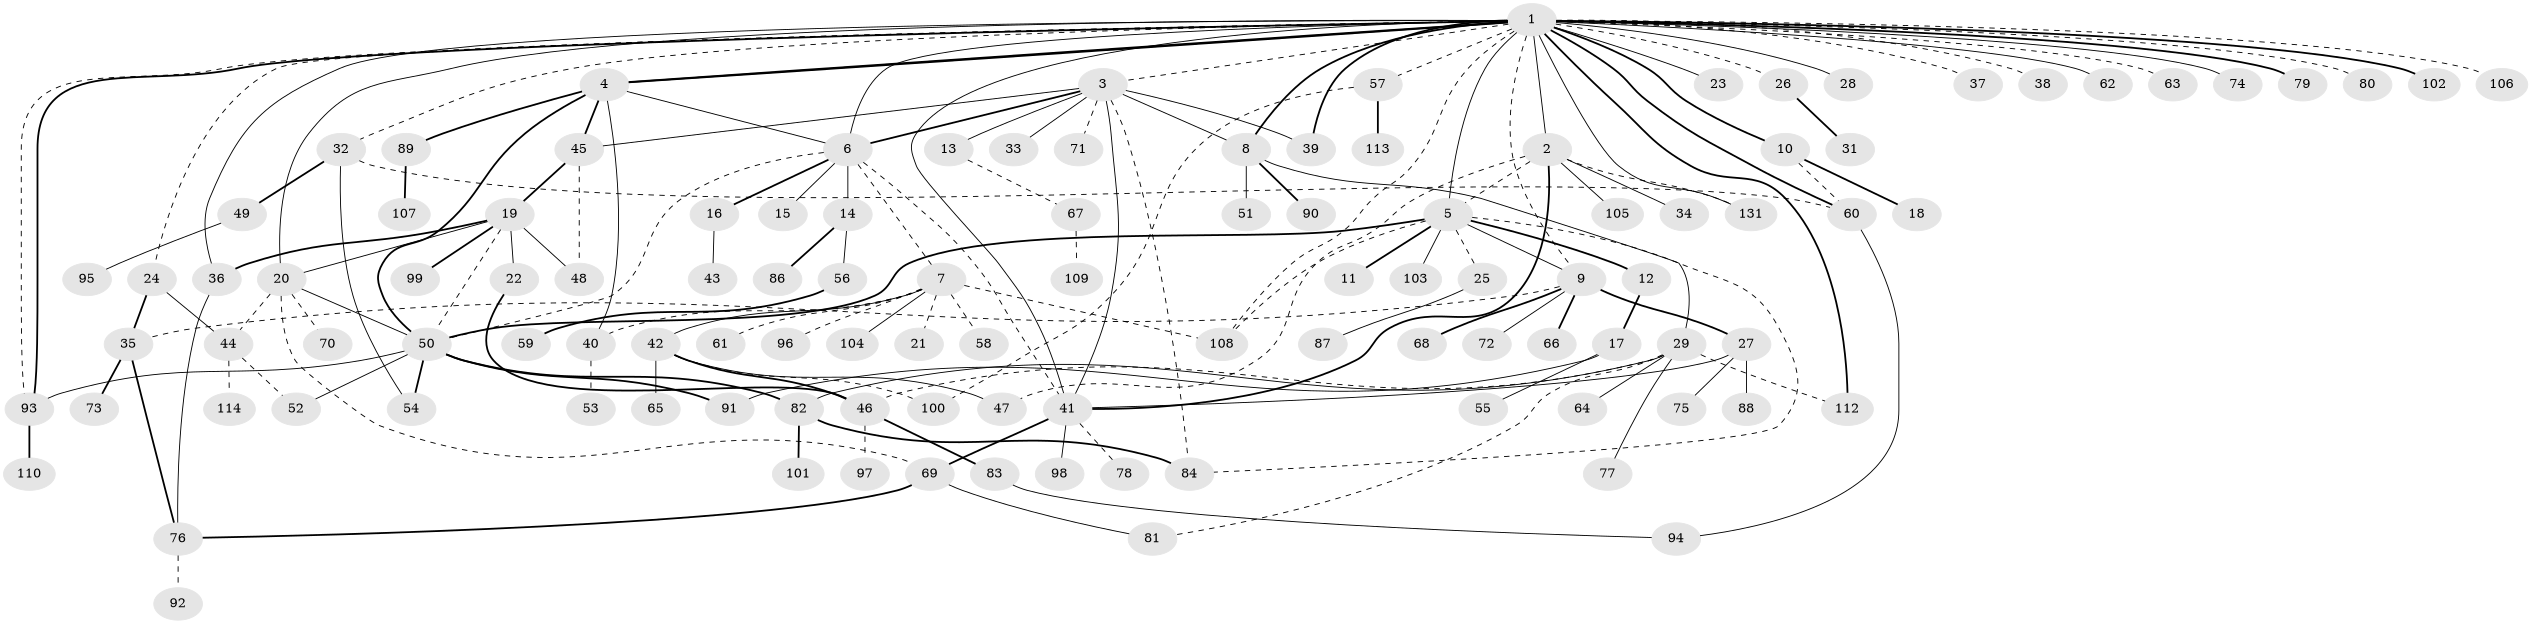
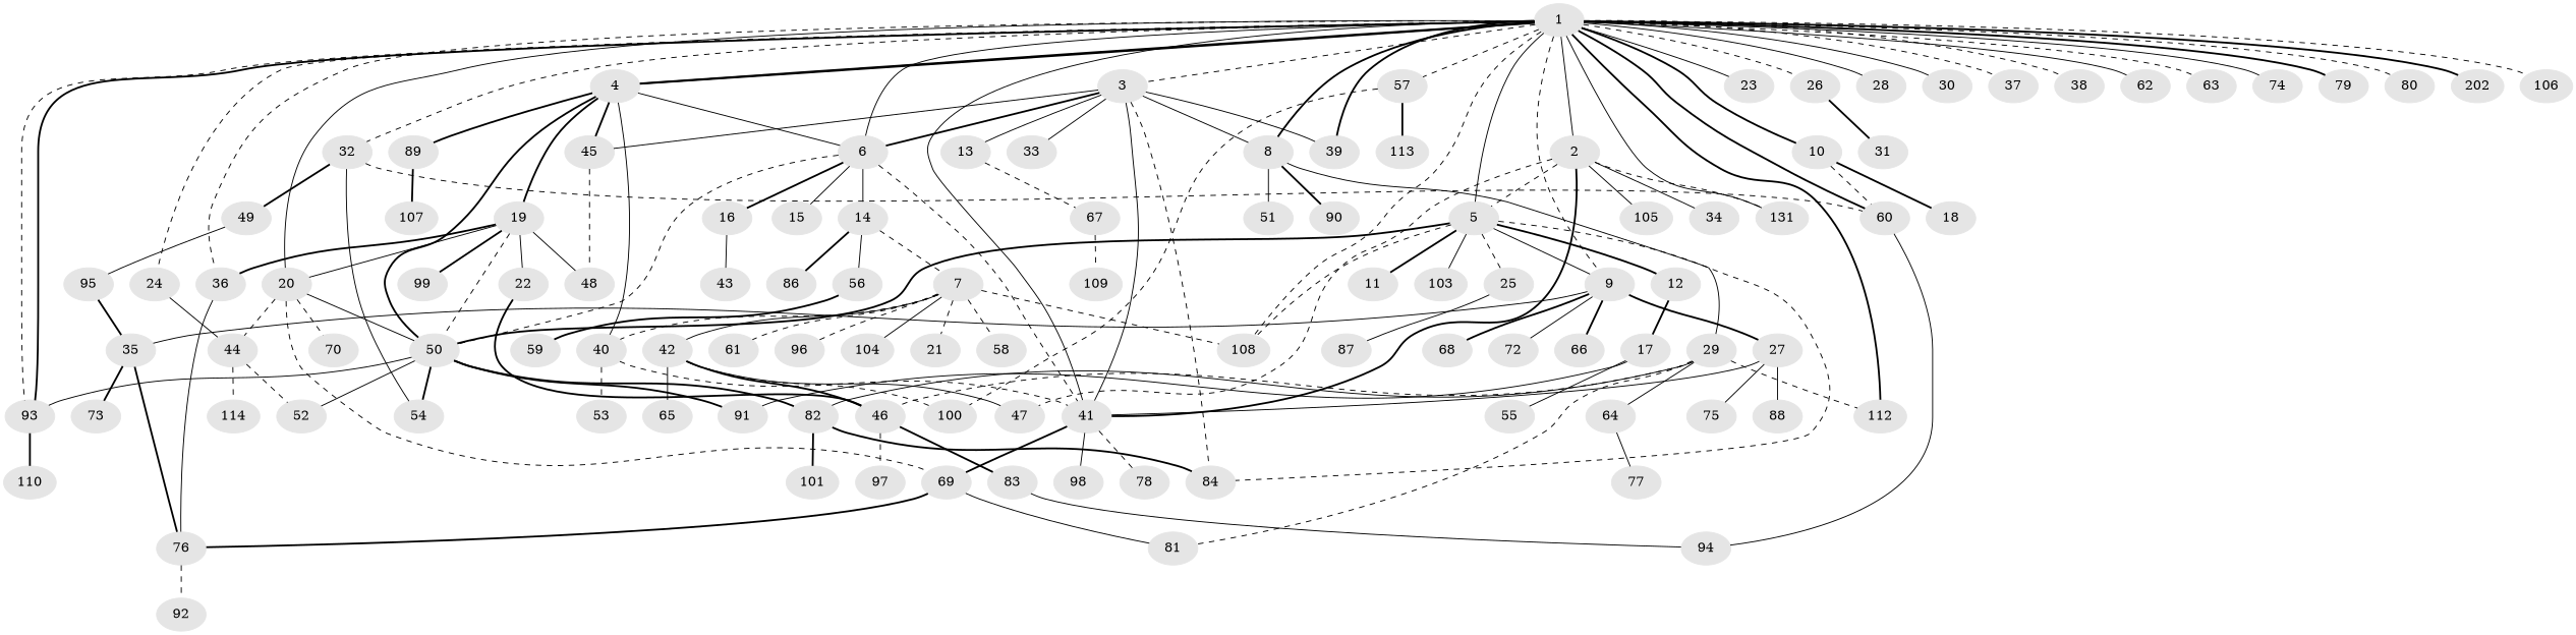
  graph {
    node [color=gray90 style=filled]
    edge [style=solid]
    1
    2
    3
    4
    5
    6
    8
    9
    10
    20
    23
    24
    26
    28
+   30
    32
    36
    37
    38
    39
    41
    57
    60
    62
    63
    74
    79
    80
    93
-   102
+   102 [label=202]
    106
    108
    n33 [label=131]
    112
    34
    47
    105
    13
    33
    45
-   71
    84
    19
    40
    50
    89
    11
    12
    25
    103
    7
    14
    15
    16
    29
    51
    90
    27
    35
    66
    68
    72
    18
    69
    44
    70
    31
    49
    54
    76
    78
    98
    100
    113
    94
    110
    67
    48
    22
    99
    53
    91
    82
    52
    107
    17
    87
    21
    42
    58
    61
    96
    104
    56
    86
    43
    81
    46
    65
    64
    75
    88
    73
    55
    109
    59
    114
    83
    97
    77
    101
    95
    92
    1 -- 2
    1 -- 3 [style=dashed]
    1 -- 4 [style=bold]
    1 -- 4 [style=bold]
    1 -- 5
    1 -- 6
    1 -- 8 [style=bold]
    1 -- 9 [style=dashed]
    1 -- 10 [style=bold]
    1 -- 20
    1 -- 23
    1 -- 24 [style=dashed]
    1 -- 26 [style=dashed]
    1 -- 28
+   1 -- 30
    1 -- 32 [style=dashed]
-   1 -- 36
+   1 -- 36 [style=dashed]
    1 -- 37 [style=dashed]
    1 -- 38 [style=dashed]
    1 -- 39 [style=bold]
    1 -- 41
    1 -- 57 [style=dashed]
    1 -- 60 [style=bold]
    1 -- 62
    1 -- 63 [style=dashed]
    1 -- 74
    1 -- 79 [style=bold]
    1 -- 80 [style=dashed]
    1 -- 93 [style=dashed]
    1 -- 93 [style=bold]
    1 -- 102 [style=bold]
    1 -- 106 [style=dashed]
    1 -- 108 [style=dashed]
    1 -- n33
    1 -- 112 [style=bold]
    2 -- 5 [style=dashed]
    2 -- 41 [style=bold]
    2 -- n33 [style=dashed]
    2 -- 34
    2 -- 47 [style=dashed]
    2 -- 105
    3 -- 6 [style=bold]
    3 -- 8
    3 -- 39
    3 -- 41
    3 -- 13
    3 -- 33
    3 -- 45
-   3 -- 71 [style=dashed]
    3 -- 84 [style=dashed]
    4 -- 6
    4 -- 45 [style=bold]
-   45 -- 19 [style=bold]
+   4 -- 19 [style=bold]
    4 -- 40
    4 -- 50 [style=bold]
    4 -- 89 [style=bold]
    5 -- 9
    5 -- 108 [style=dashed]
    5 -- 84 [style=dashed]
    5 -- 50 [style=bold]
    5 -- 11 [style=bold]
    5 -- 12 [style=bold]
    5 -- 25 [style=dashed]
    5 -- 103
    6 -- 41 [style=dashed]
    6 -- 50 [style=dashed]
-   6 -- 7 [style=dashed]
+   14 -- 7 [style=dashed]
    6 -- 14
    6 -- 15
    6 -- 16 [style=bold]
    8 -- 29
    8 -- 51
    8 -- 90 [style=bold]
    9 -- 27 [style=bold]
-   9 -- 35 [style=dashed]
+   9 -- 35
    9 -- 66 [style=bold]
    9 -- 68 [style=bold]
    9 -- 72
    10 -- 60 [style=dashed]
    10 -- 18 [style=bold]
    20 -- 50
    20 -- 69 [style=dashed]
    20 -- 44 [style=dashed]
    20 -- 70 [style=dashed]
-   24 -- 35 [style=bold]
+   95 -- 35 [style=bold]
    24 -- 44
    26 -- 31 [style=bold]
    32 -- 60 [style=dashed]
    32 -- 49 [style=bold]
    32 -- 54
    36 -- 76
    41 -- 69 [style=bold]
    41 -- 78 [style=dashed]
    41 -- 98
    57 -- 100 [style=dashed]
    57 -- 113 [style=bold]
    60 -- 94
    93 -- 110 [style=bold]
    13 -- 67 [style=dashed]
    45 -- 48 [style=dashed]
    19 -- 20
    19 -- 36 [style=bold]
    19 -- 50 [style=dashed]
    19 -- 48
    19 -- 22
    19 -- 99 [style=bold]
+   40 -- 41 [style=dashed]
    40 -- 53 [style=dashed]
    50 -- 93
    50 -- 54 [style=bold]
    50 -- 91 [style=bold]
    50 -- 82 [style=bold]
    50 -- 52
    89 -- 107 [style=bold]
    12 -- 17 [style=bold]
    25 -- 87
    7 -- 108 [style=dashed]
    7 -- 40 [style=dashed]
    7 -- 21 [style=dashed]
    7 -- 42
    7 -- 58 [style=dashed]
    7 -- 61 [style=dashed]
    7 -- 96 [style=dashed]
    7 -- 104
    14 -- 56
    14 -- 86 [style=bold]
    16 -- 43
    29 -- 112 [style=dashed]
    29 -- 82
    29 -- 81 [style=dashed]
    29 -- 46 [style=dashed]
    29 -- 64
    27 -- 41
    27 -- 75
    27 -- 88
    35 -- 76 [style=bold]
    35 -- 73 [style=bold]
    69 -- 76 [style=bold]
    69 -- 81
    44 -- 52 [style=dashed]
    44 -- 114 [style=dashed]
    49 -- 95
    76 -- 92 [style=dashed]
    67 -- 109 [style=dashed]
    22 -- 46 [style=bold]
    82 -- 84 [style=bold]
    82 -- 101 [style=bold]
    17 -- 91
    17 -- 55
    42 -- 47
    42 -- 100 [style=dashed]
    42 -- 46 [style=bold]
    42 -- 65
    56 -- 59 [style=bold]
    46 -- 83 [style=bold]
    46 -- 97 [style=dashed]
-   29 -- 77
+   64 -- 77
    83 -- 94
  }
